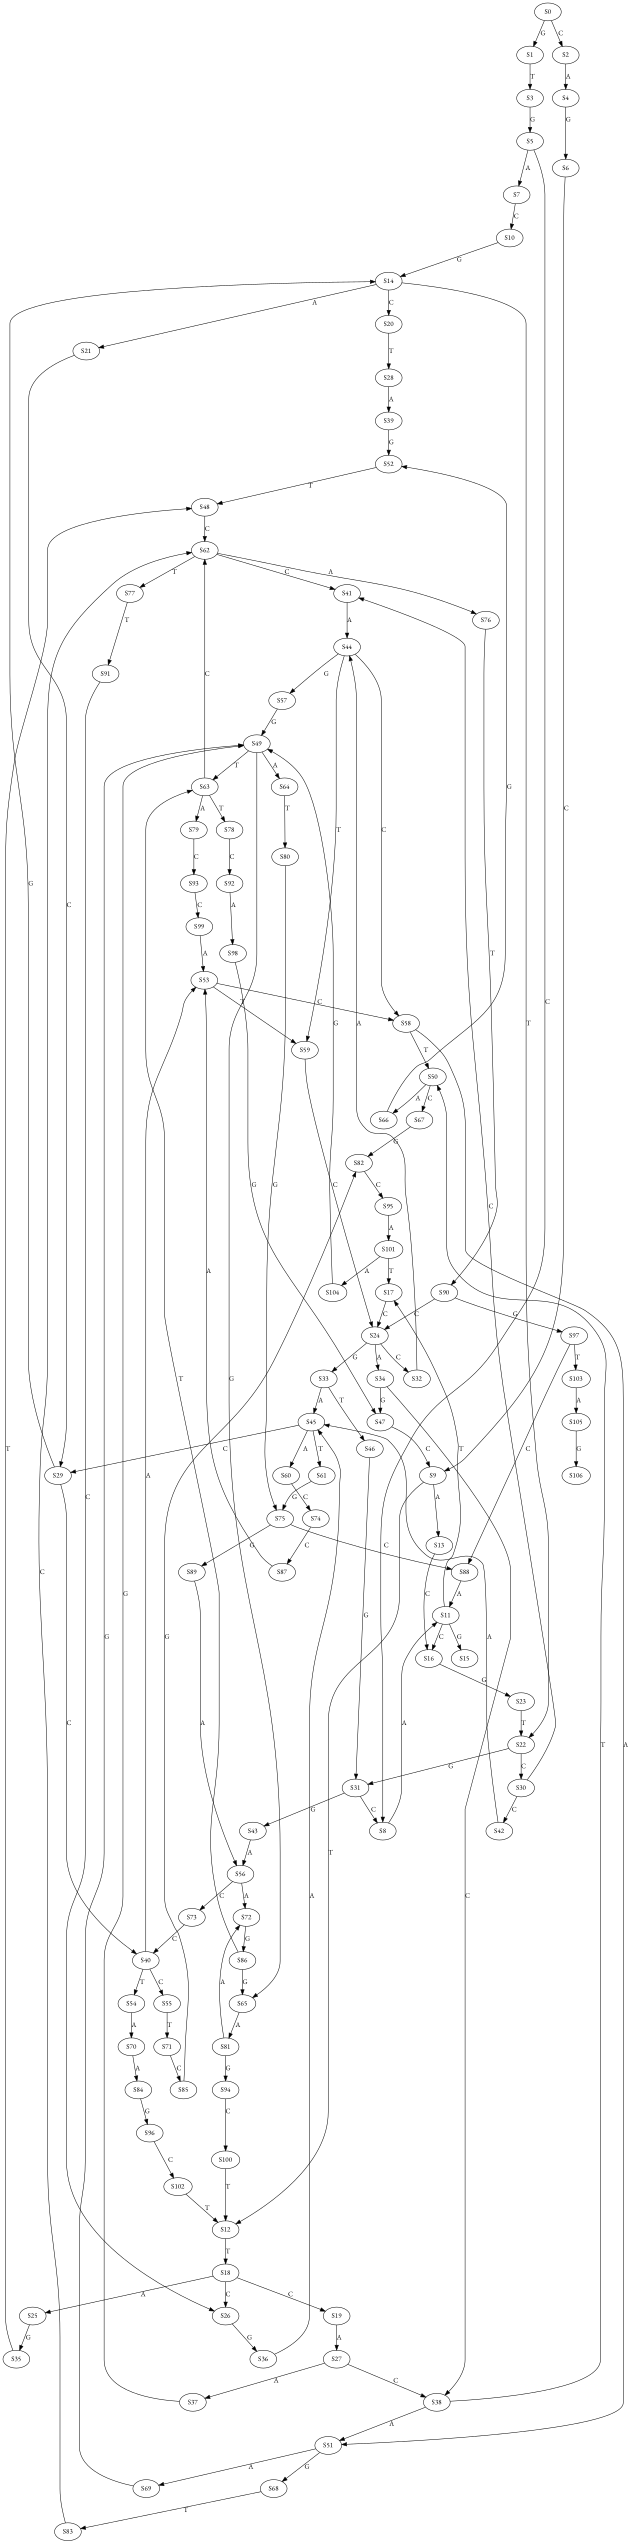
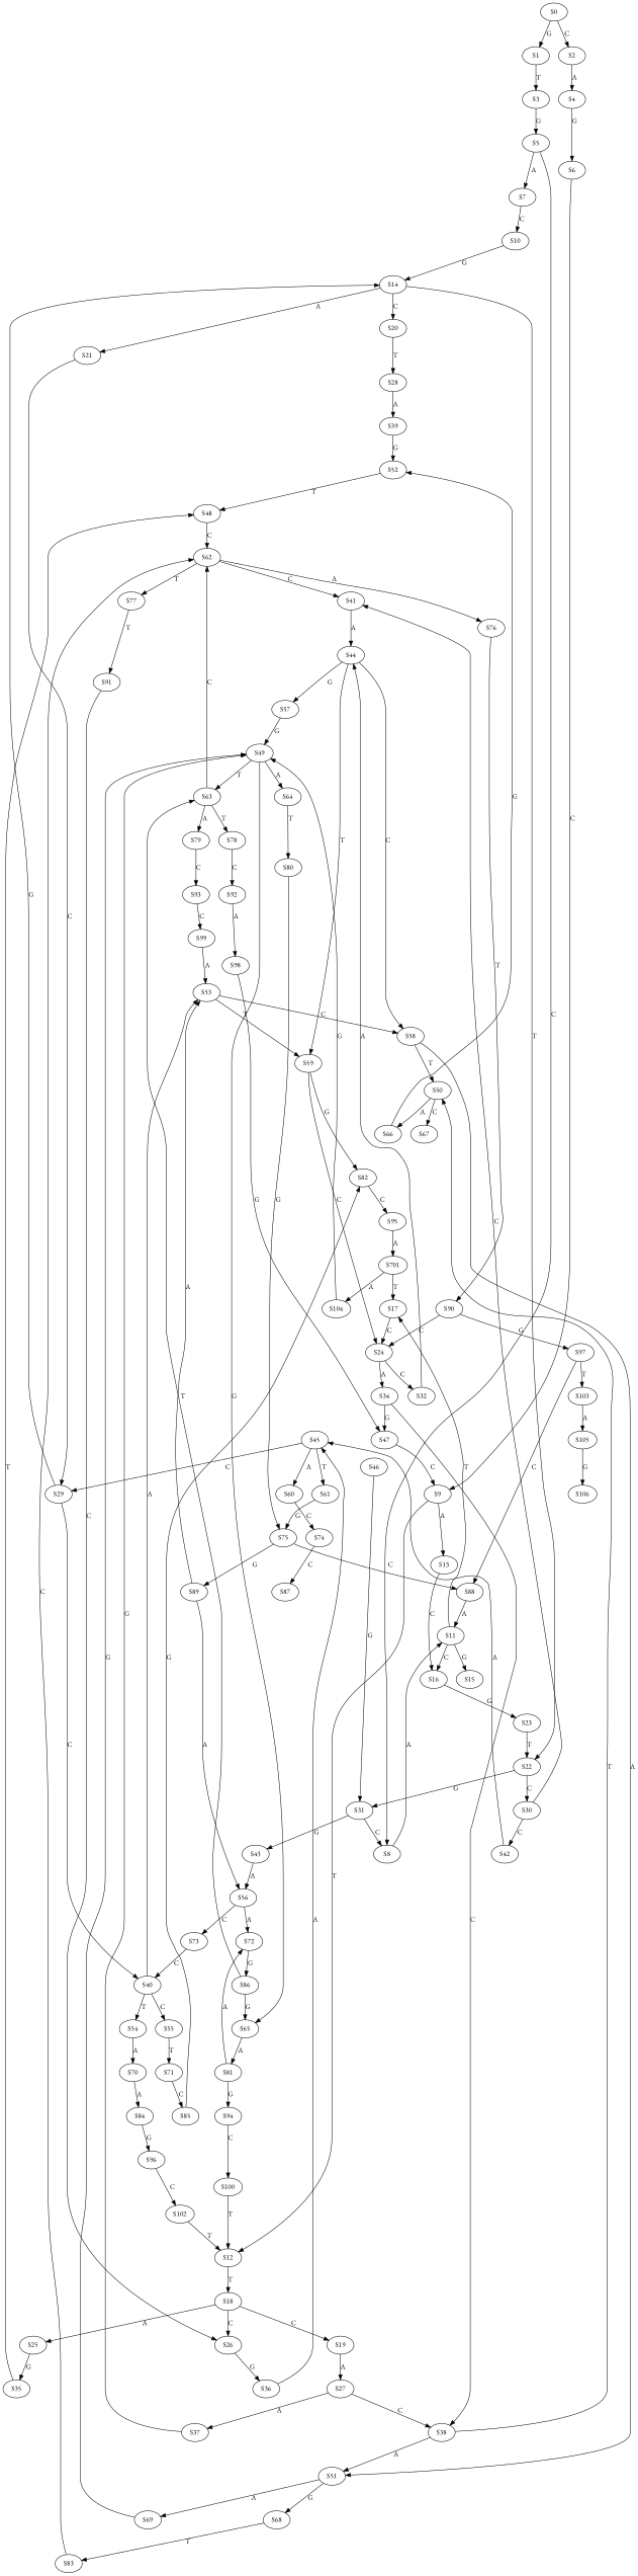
  strict digraph {
    fontname="EB Garamond"
    node [fontname="EB Garamond"]
    edge [fontname="EB Garamond"]
    S0
    S1
    S2
    S3
    S4
    S5
    S6
    S7
    S8
    S9
    S10
    S11
    S12
    S13
    S14
    S15
    S16
    S17
    S18
    S20
    S21
    S22
    S23
    S24
    S19
    S25
    S26
    S27
    S28
    S29
    S30
    S31
    S32
-   S33
    S34
    S35
    S36
    S37
    S38
    S39
    S40
    S41
    S42
    S43
    S44
    S45
    S46
    S47
    S48
    S49
    S50
    S51
    S52
    S53
    S54
    S55
    S56
    S57
    S58
    S59
    S60
    S61
    S62
    S63
    S64
    S65
    S66
    S67
    S68
    S69
    S70
    S71
    S72
    S73
    S74
    S75
    S76
    S77
    S78
    S79
    S80
    S81
    S82
    S83
    S84
    S85
    S86
    S87
    S88
    S89
    S90
    S91
    S92
    S93
    S94
    S95
    S96
    S97
    S98
    S99
    S100
-   S101
+   S101 [label=S701]
    S102
    S103
    S104
    S105
    S106
    S0 -> S1 [label=G]
    S0 -> S2 [label=C]
    S1 -> S3 [label=T]
    S2 -> S4 [label=A]
    S3 -> S5 [label=G]
    S4 -> S6 [label=G]
    S5 -> S7 [label=A]
    S5 -> S8 [label=C]
    S6 -> S9 [label=C]
    S7 -> S10 [label=C]
    S8 -> S11 [label=A]
    S9 -> S12 [label=T]
    S9 -> S13 [label=A]
    S10 -> S14 [label=G]
    S11 -> S15 [label=G]
    S11 -> S16 [label=C]
    S11 -> S17 [label=T]
    S12 -> S18 [label=T]
    S13 -> S16 [label=C]
    S14 -> S20 [label=C]
    S14 -> S21 [label=A]
    S14 -> S22 [label=T]
    S16 -> S23 [label=G]
    S17 -> S24 [label=C]
    S18 -> S19 [label=C]
    S18 -> S25 [label=A]
    S18 -> S26 [label=C]
    S20 -> S28 [label=T]
    S21 -> S29 [label=C]
    S22 -> S30 [label=C]
    S22 -> S31 [label=G]
    S23 -> S22 [label=T]
    S24 -> S32 [label=C]
-   S24 -> S33 [label=G]
    S24 -> S34 [label=A]
    S19 -> S27 [label=A]
    S25 -> S35 [label=G]
    S26 -> S36 [label=G]
    S27 -> S37 [label=A]
    S27 -> S38 [label=C]
    S28 -> S39 [label=A]
    S29 -> S14 [label=G]
    S29 -> S40 [label=C]
    S30 -> S41 [label=C]
    S30 -> S42 [label=C]
    S31 -> S8 [label=C]
    S31 -> S43 [label=G]
    S32 -> S44 [label=A]
-   S33 -> S45 [label=A]
-   S33 -> S46 [label=T]
    S34 -> S38 [label=C]
    S34 -> S47 [label=G]
    S35 -> S48 [label=T]
    S36 -> S45 [label=A]
    S37 -> S49 [label=G]
    S38 -> S50 [label=T]
    S38 -> S51 [label=A]
    S39 -> S52 [label=G]
    S40 -> S53 [label=A]
    S40 -> S54 [label=T]
    S40 -> S55 [label=C]
    S41 -> S44 [label=A]
    S42 -> S45 [label=A]
    S43 -> S56 [label=A]
    S44 -> S57 [label=G]
    S44 -> S58 [label=C]
    S44 -> S59 [label=T]
    S45 -> S29 [label=C]
    S45 -> S60 [label=A]
    S45 -> S61 [label=T]
    S46 -> S31 [label=G]
    S47 -> S9 [label=C]
    S48 -> S62 [label=C]
    S49 -> S63 [label=T]
    S49 -> S64 [label=A]
    S49 -> S65 [label=G]
    S50 -> S66 [label=A]
    S50 -> S67 [label=C]
    S51 -> S68 [label=G]
    S51 -> S69 [label=A]
    S52 -> S48 [label=T]
    S53 -> S58 [label=C]
    S53 -> S59 [label=T]
    S54 -> S70 [label=A]
    S55 -> S71 [label=T]
    S56 -> S72 [label=A]
    S56 -> S73 [label=C]
    S57 -> S49 [label=G]
    S58 -> S50 [label=T]
    S58 -> S51 [label=A]
    S59 -> S24 [label=C]
    S60 -> S74 [label=C]
    S61 -> S75 [label=G]
    S62 -> S41 [label=C]
    S62 -> S76 [label=A]
    S62 -> S77 [label=T]
    S63 -> S62 [label=C]
    S63 -> S78 [label=T]
    S63 -> S79 [label=A]
    S64 -> S80 [label=T]
    S65 -> S81 [label=A]
    S66 -> S52 [label=G]
-   S67 -> S82 [label=G]
+   S59 -> S82 [label=G]
    S68 -> S83 [label=T]
    S69 -> S49 [label=G]
    S70 -> S84 [label=A]
    S71 -> S85 [label=C]
    S72 -> S86 [label=G]
    S73 -> S40 [label=C]
    S74 -> S87 [label=C]
    S75 -> S88 [label=C]
    S75 -> S89 [label=G]
    S76 -> S90 [label=T]
    S77 -> S91 [label=T]
    S78 -> S92 [label=C]
    S79 -> S93 [label=C]
    S80 -> S75 [label=G]
    S81 -> S72 [label=A]
    S81 -> S94 [label=G]
    S82 -> S95 [label=C]
    S83 -> S62 [label=C]
    S84 -> S96 [label=G]
    S85 -> S82 [label=G]
    S86 -> S63 [label=T]
    S86 -> S65 [label=G]
-   S87 -> S53 [label=A]
+   S89 -> S53 [label=A]
    S88 -> S11 [label=A]
    S89 -> S56 [label=A]
    S90 -> S24 [label=C]
    S90 -> S97 [label=G]
    S91 -> S26 [label=C]
    S92 -> S98 [label=A]
    S93 -> S99 [label=C]
    S94 -> S100 [label=C]
    S95 -> S101 [label=A]
    S96 -> S102 [label=C]
    S97 -> S88 [label=C]
    S97 -> S103 [label=T]
    S98 -> S47 [label=G]
    S99 -> S53 [label=A]
    S100 -> S12 [label=T]
    S101 -> S17 [label=T]
    S101 -> S104 [label=A]
    S102 -> S12 [label=T]
    S103 -> S105 [label=A]
    S104 -> S49 [label=G]
    S105 -> S106 [label=G]
  }
